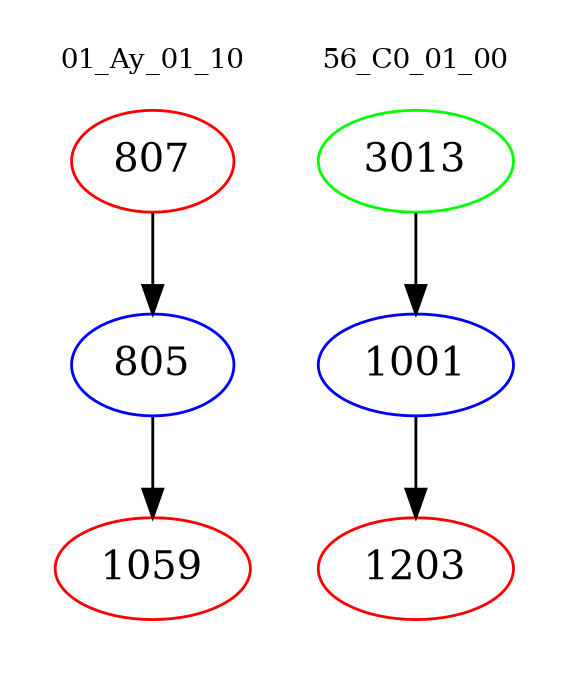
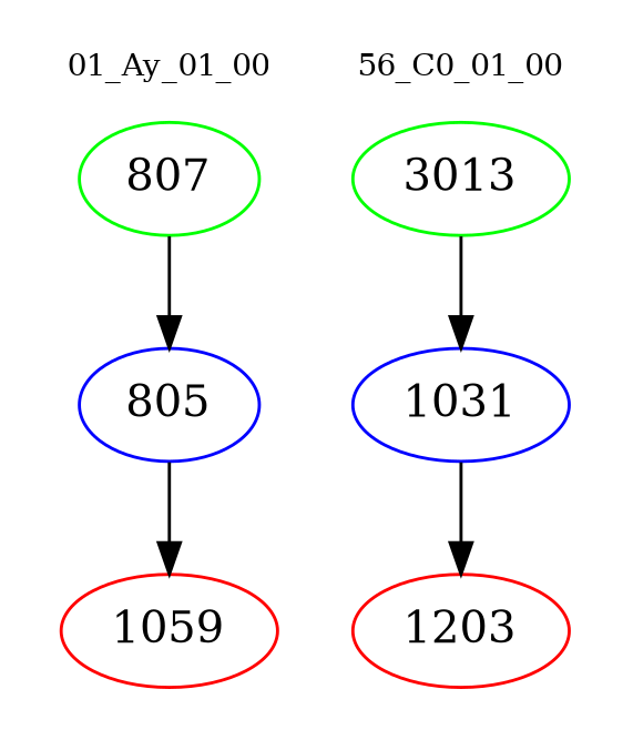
  digraph {
    node [color=green]
    edge [color=black]
-   n1 [color=red label=807]
+   n1 [label=807]
    n2 [color=blue label=805]
    n3 [color=red label=1059]
    n4 [label=3013]
-   n5 [color=blue label=1001]
+   n5 [color=blue label=1031]
    n6 [color=red label=1203]
    subgraph cluster_1 {
      color=white
      fontsize=10
-     label="01_Ay_01_10"
+     label="01_Ay_01_00"
      n1
      n2
      n3
    }
    subgraph cluster_2 {
      color=white
      fontsize=10
      label="56_C0_01_00"
      n4
      n5
      n6
    }
    n1 -> n2
    n2 -> n3
    n4 -> n5
    n5 -> n6
  }
